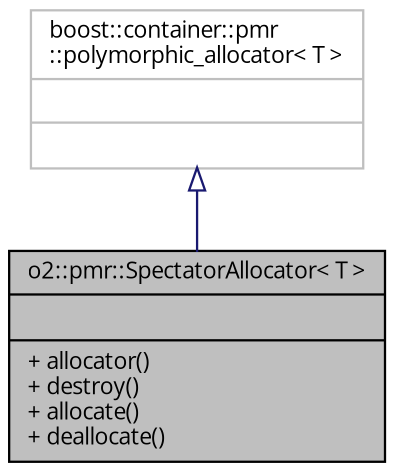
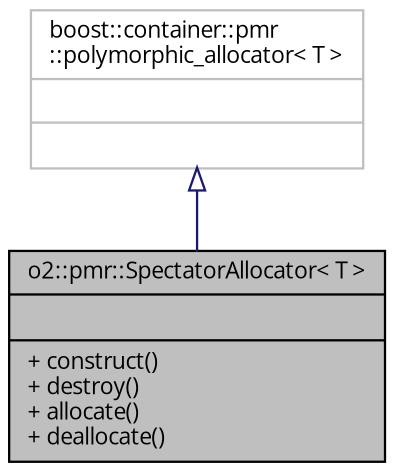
  digraph {
    fontname="Open Sans"
    node [fontname="Open Sans" fontsize=10 shape=record]
-   n1 [color=black fillcolor=grey75 fontcolor=black height=0.2 label="{o2::pmr::SpectatorAllocator\< T \>\n||+ allocator()\l+ destroy()\l+ allocate()\l+ deallocate()\l}" style=filled width=0.4]
+   n1 [color=black fillcolor=grey75 fontcolor=black height=0.2 label="{o2::pmr::SpectatorAllocator\< T \>\n||+ construct()\l+ destroy()\l+ allocate()\l+ deallocate()\l}" style=filled width=0.4]
    n2 [color=grey75 height=0.2 label="{boost::container::pmr\l::polymorphic_allocator\< T \>\n||}" width=0.4]
    n2 -> n1 [arrowtail=onormal color=midnightblue dir=back fontname="Open Sans" fontsize=10 labelfontname=Helvetica labelfontsize=10 style=solid]
  }
